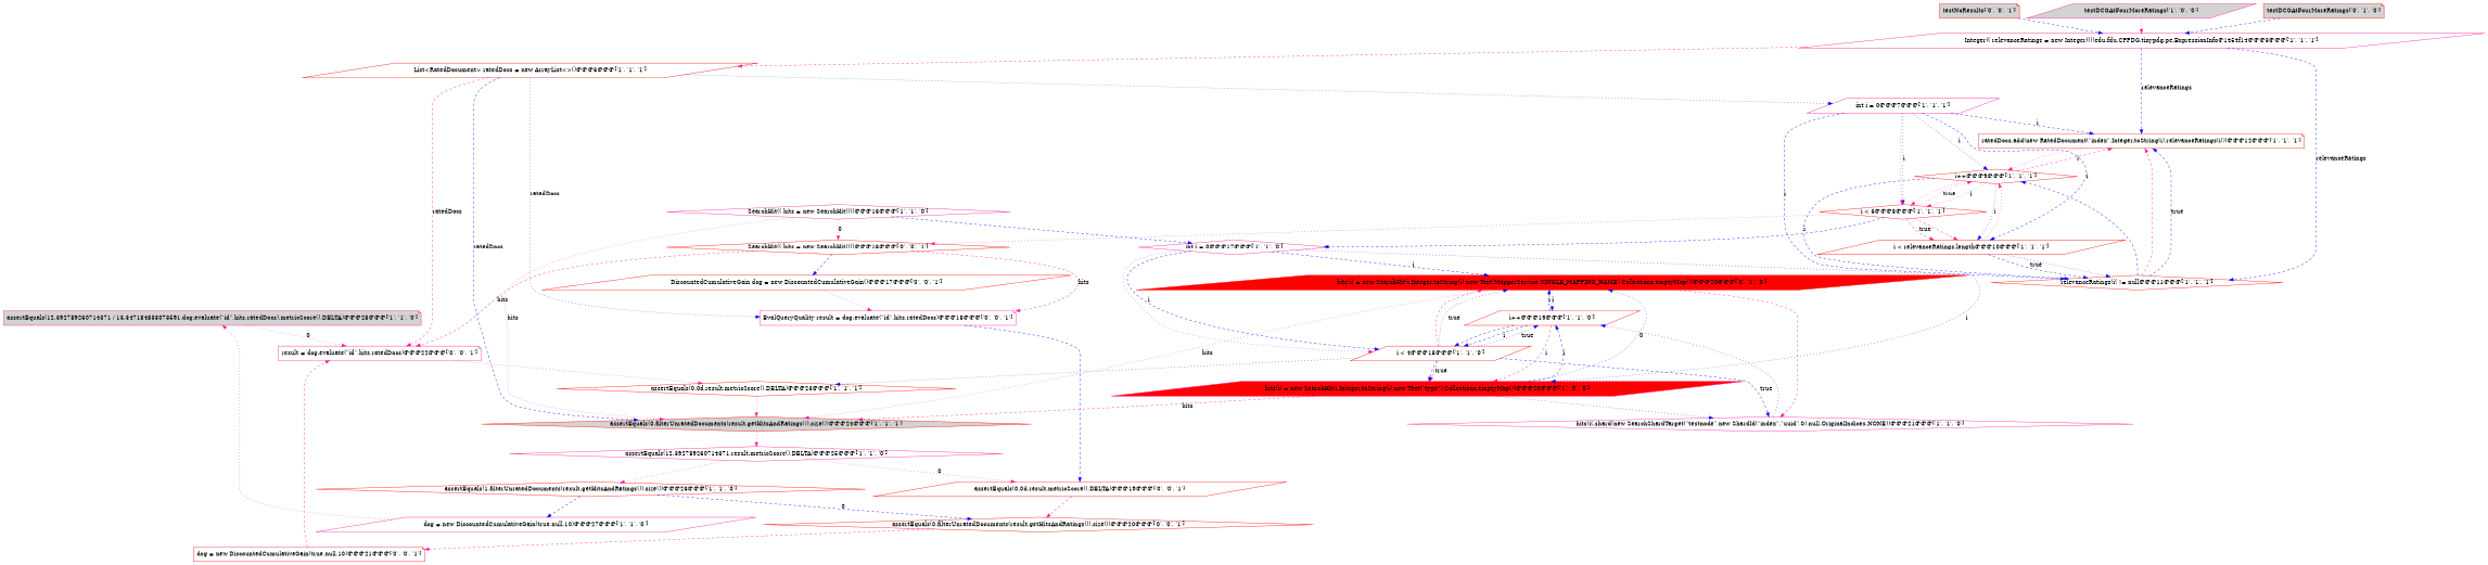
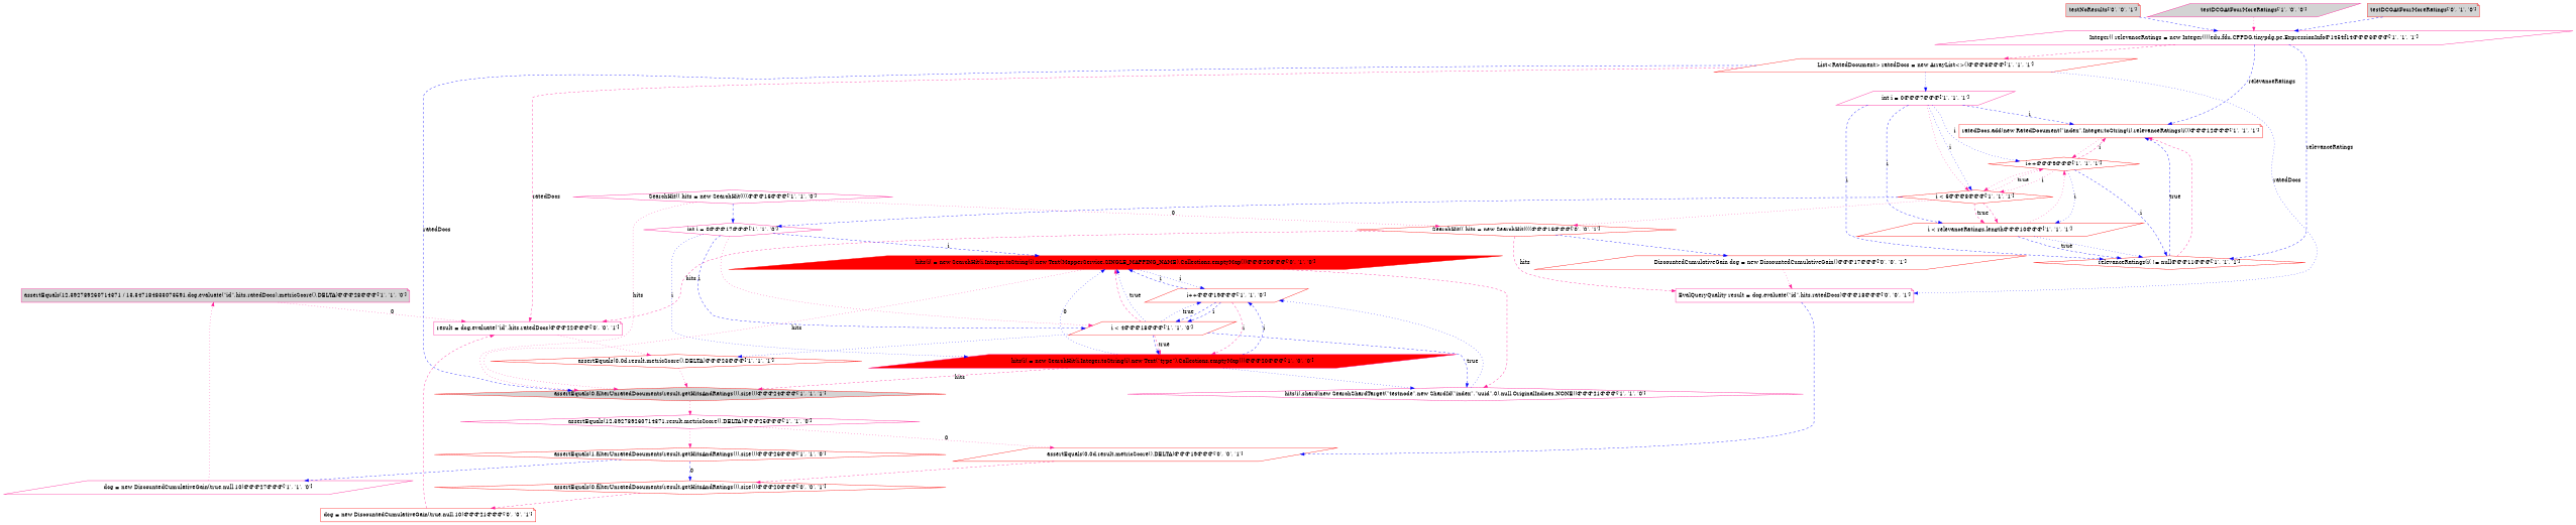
  digraph {
    node [color=red fillcolor=white shape=diamond style=filled]
    edge [color=blue style=dashed]
    n1 [color=deeppink fillcolor=lightgray label="assertEquals(12.392789260714371 / 13.347184833073591,dcg.evaluate(\"id\",hits,ratedDocs).metricScore(),DELTA)@@@28@@@['1', '1', '0']" shape=note]
    n2 [color=deeppink label="result = dcg.evaluate(\"id\",hits,ratedDocs)@@@22@@@['0', '0', '1']" shape=note]
    n3 [label="assertEquals(0.0d,result.metricScore(),DELTA)@@@23@@@['1', '1', '1']"]
    n4 [fillcolor=lightgray label="assertEquals(0,filterUnratedDocuments(result.getHitsAndRatings()).size())@@@24@@@['1', '1', '1']"]
    n5 [color=deeppink label="assertEquals(12.392789260714371,result.metricScore(),DELTA)@@@25@@@['1', '1', '0']"]
    n6 [label="assertEquals(1,filterUnratedDocuments(result.getHitsAndRatings()).size())@@@26@@@['1', '1', '0']"]
    n7 [label="assertEquals(0.0d,result.metricScore(),DELTA)@@@19@@@['0', '0', '1']" shape=parallelogram]
    n8 [label="ratedDocs.add(new RatedDocument(\"index\",Integer.toString(i),relevanceRatings(i())@@@12@@@['1', '1', '1']" shape=note]
    n9 [label="i++@@@9@@@['1', '1', '1']"]
    n10 [label="relevanceRatings(i( != null@@@11@@@['1', '1', '1']"]
    n11 [label="i < 6@@@8@@@['1', '1', '1']"]
    n12 [label="i < relevanceRatings.length@@@10@@@['1', '1', '1']" shape=parallelogram]
    n13 [fillcolor=lightgray label="testNoResults['0', '0', '1']" shape=note]
    n14 [color=deeppink label="Integer(( relevanceRatings = new Integer((((edu.fdu.CPPDG.tinypdg.pe.ExpressionInfo@1454f14@@@3@@@['1', '1', '1']" shape=parallelogram]
    n15 [label="List<RatedDocument> ratedDocs = new ArrayList<>()@@@6@@@['1', '1', '1']" shape=parallelogram]
    n16 [color=deeppink label="SearchHit(( hits = new SearchHit((((@@@16@@@['1', '1', '0']"]
    n17 [label="SearchHit(( hits = new SearchHit((((@@@16@@@['0', '0', '1']"]
    n18 [color=deeppink label="int i = 0@@@17@@@['1', '1', '0']"]
    n19 [label="DiscountedCumulativeGain dcg = new DiscountedCumulativeGain()@@@17@@@['0', '0', '1']" shape=parallelogram]
    n20 [color=deeppink label="EvalQueryQuality result = dcg.evaluate(\"id\",hits,ratedDocs)@@@18@@@['0', '0', '1']" shape=note]
    n21 [fillcolor=red label="hits(i( = new SearchHit(i,Integer.toString(i),new Text(MapperService.SINGLE_MAPPING_NAME),Collections.emptyMap())@@@20@@@['0', '1', '0']" shape=parallelogram]
    n22 [color=deeppink fillcolor=red label="hits(i( = new SearchHit(i,Integer.toString(i),new Text(\"type\"),Collections.emptyMap())@@@20@@@['1', '0', '0']" shape=parallelogram]
    n23 [label="i < 4@@@18@@@['1', '1', '0']" shape=parallelogram]
    n24 [color=deeppink label="int i = 0@@@7@@@['1', '1', '1']" shape=parallelogram]
    n25 [label="i++@@@19@@@['1', '1', '0']" shape=parallelogram]
    n26 [color=deeppink label="hits(i(.shard(new SearchShardTarget(\"testnode\",new ShardId(\"index\",\"uuid\",0),null,OriginalIndices.NONE))@@@21@@@['1', '1', '0']"]
    n27 [color=deeppink label="dcg = new DiscountedCumulativeGain(true,null,10)@@@27@@@['1', '1', '0']" shape=parallelogram]
    n28 [label="assertEquals(0,filterUnratedDocuments(result.getHitsAndRatings()).size())@@@20@@@['0', '0', '1']"]
    n29 [label="dcg = new DiscountedCumulativeGain(true,null,10)@@@21@@@['0', '0', '1']" shape=note]
    n30 [color=deeppink fillcolor=lightgray label="testDCGAtFourMoreRatings['1', '0', '0']" shape=parallelogram]
    n31 [fillcolor=lightgray label="testDCGAtFourMoreRatings['0', '1', '0']" shape=note]
    n1 -> n2 [color=deeppink label=0 style=dotted]
    n2 -> n3 [color=deeppink style=dotted]
    n3 -> n4 [color=deeppink style=dotted]
    n4 -> n5 [color=deeppink style=dotted]
    n5 -> n6 [color=deeppink style=dotted]
    n5 -> n7 [color=deeppink label=0 style=dotted]
    n6 -> n27
    n6 -> n28 [label=0]
    n7 -> n28 [color=deeppink]
    n8 -> n9 [color=deeppink style=dotted]
    n9 -> n8 [color=deeppink label=i]
    n9 -> n10 [label=i]
    n9 -> n11 [color=deeppink label=i style=dotted]
    n9 -> n11 [color=deeppink style=dotted]
    n9 -> n12 [label=i style=dotted]
    n10 -> n8 [label=true]
    n10 -> n8 [color=deeppink]
-   n10 -> n9
    n11 -> n9 [color=deeppink label=true style=dotted]
    n11 -> n12 [color=deeppink]
    n11 -> n12 [color=deeppink label=true]
    n11 -> n17 [color=deeppink style=dotted]
    n11 -> n18
    n12 -> n9 [color=deeppink style=dotted]
    n12 -> n10 [style=dotted]
    n12 -> n10 [label=true]
    n13 -> n14
    n14 -> n8 [label=relevanceRatings]
    n14 -> n10 [label=relevanceRatings]
    n14 -> n15 [color=deeppink]
    n15 -> n2 [color=deeppink label=ratedDocs]
    n15 -> n4 [label=ratedDocs]
    n15 -> n20 [label=ratedDocs style=dotted]
    n15 -> n24 [style=dotted]
    n16 -> n4 [color=deeppink label=hits style=dotted]
    n16 -> n17 [color=deeppink label=0 style=dotted]
    n16 -> n18
    n17 -> n2 [color=deeppink label=hits]
    n17 -> n19
    n17 -> n20 [color=deeppink label=hits]
    n18 -> n21 [label=i]
    n18 -> n22 [label=i style=dotted]
    n18 -> n23 [label=i]
    n18 -> n23 [color=deeppink style=dotted]
    n19 -> n20 [color=deeppink style=dotted]
    n20 -> n7
    n21 -> n4 [color=deeppink label=hits style=dotted]
    n21 -> n25 [label=i style=dotted]
    n21 -> n26 [color=deeppink]
    n22 -> n4 [color=deeppink label=hits]
    n22 -> n21 [label=0 style=dotted]
    n22 -> n25 [label=i]
    n22 -> n26 [style=dotted]
    n23 -> n3 [style=dotted]
    n23 -> n21 [label=true style=dotted]
    n23 -> n21 [color=deeppink]
    n23 -> n22 [color=deeppink label=true]
    n23 -> n22
    n23 -> n25 [label=true style=dotted]
    n23 -> n26 [label=true]
    n24 -> n8 [label=i]
    n24 -> n9 [label=i style=dotted]
    n24 -> n10 [label=i]
    n24 -> n11 [label=i style=dotted]
    n24 -> n11 [color=deeppink style=dotted]
    n24 -> n12 [label=i]
    n25 -> n21 [label=i]
    n25 -> n22 [color=deeppink label=i]
    n25 -> n23 [label=i]
    n25 -> n23
    n26 -> n25 [style=dotted]
    n27 -> n1 [color=deeppink style=dotted]
    n28 -> n29 [color=deeppink]
    n29 -> n2 [color=deeppink]
    n30 -> n14 [color=deeppink style=dotted]
    n31 -> n14
  }
